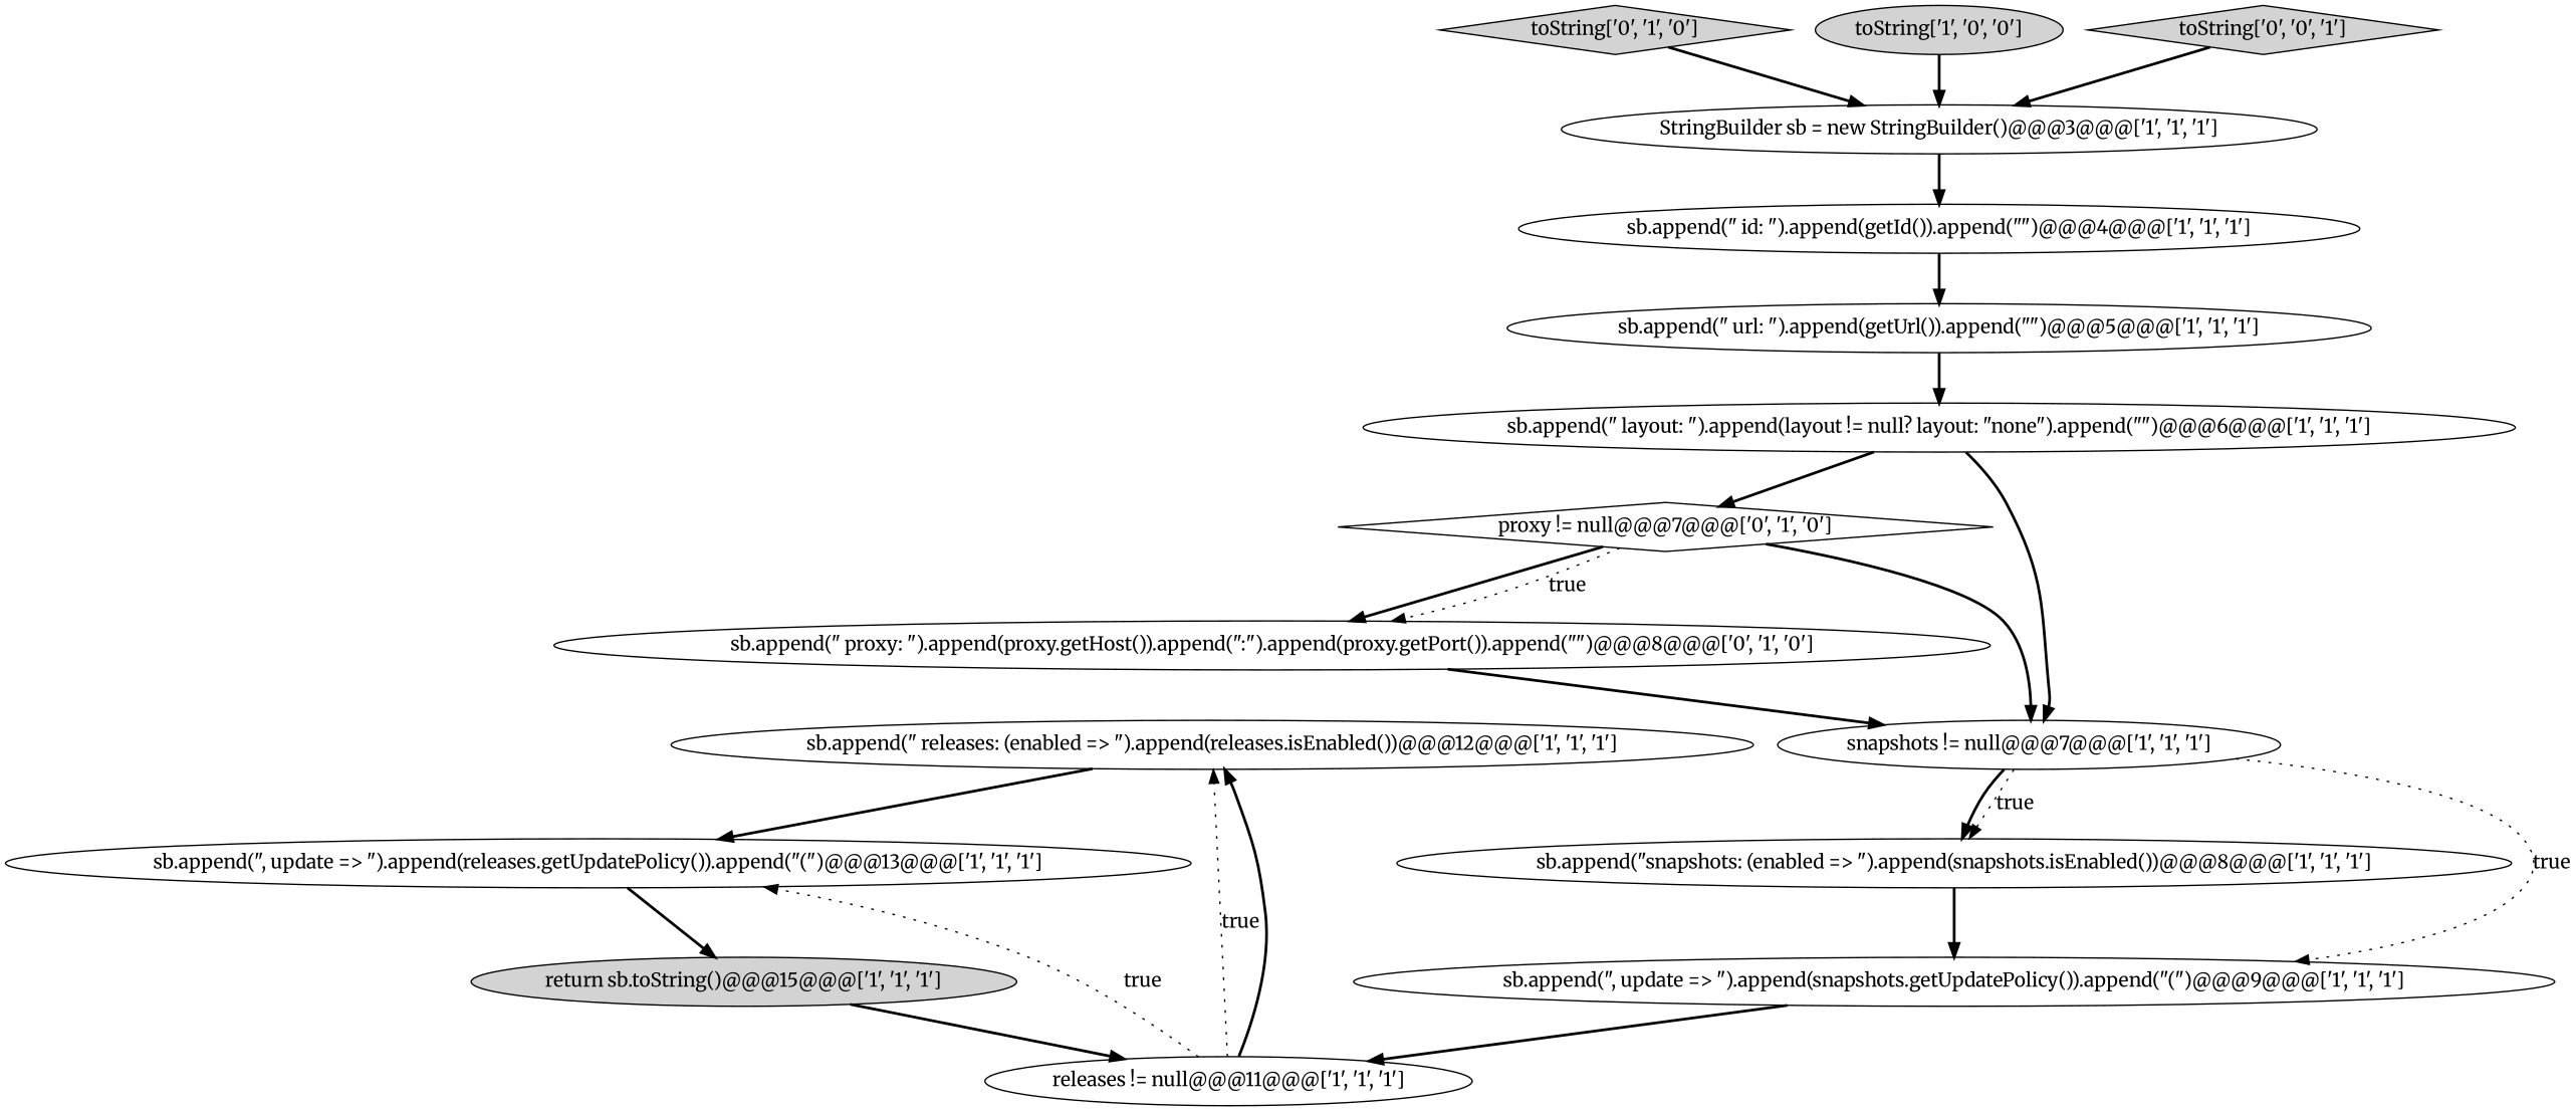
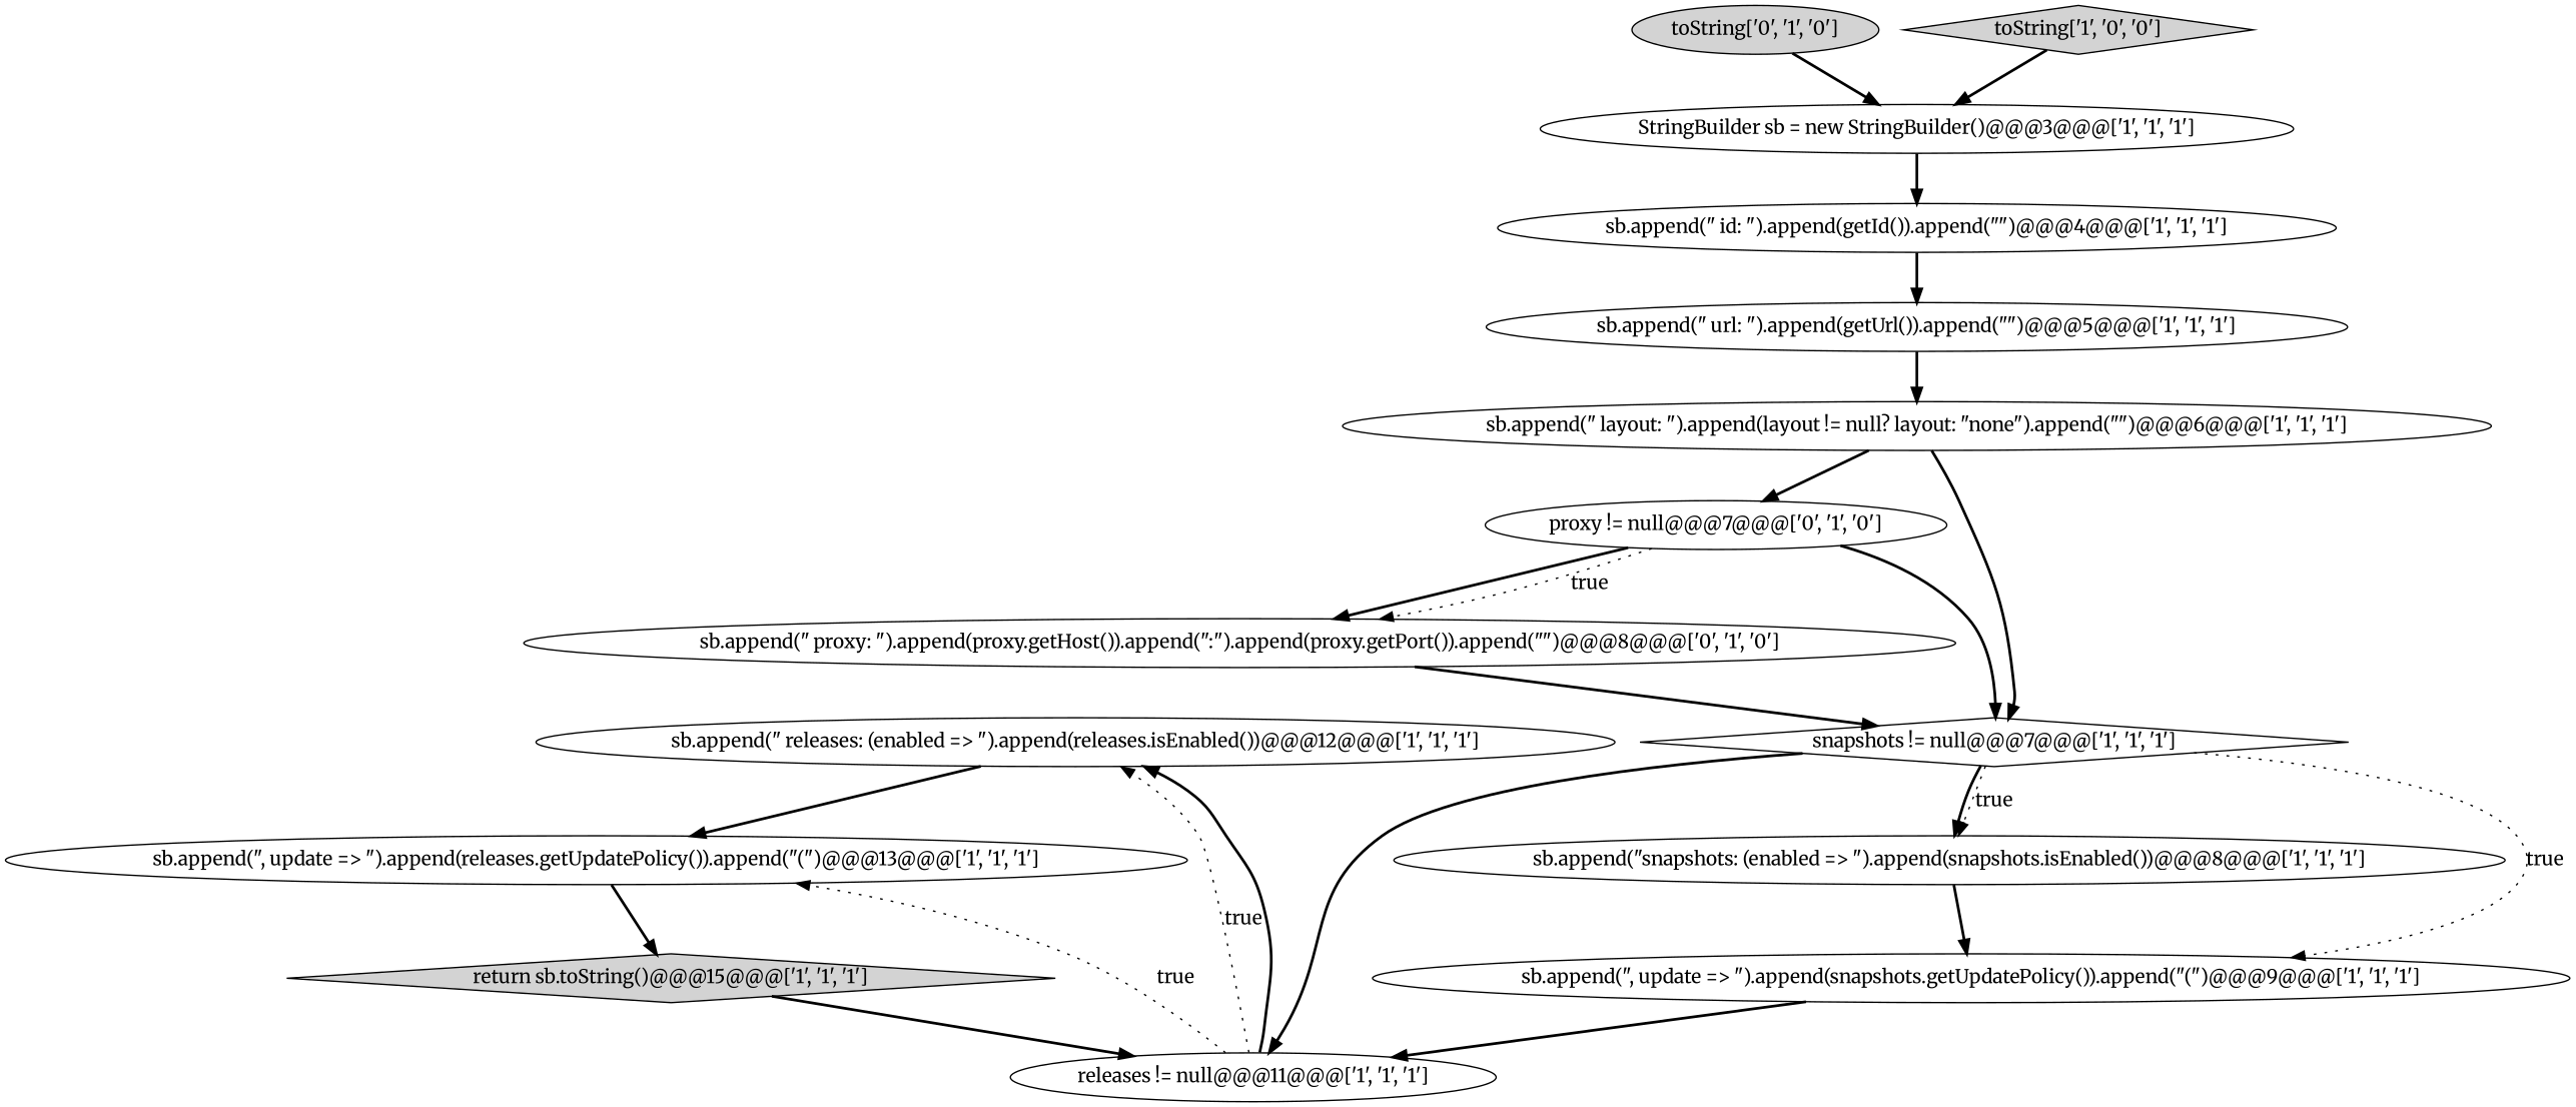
  digraph {
    fontname=Merriweather
    node [fillcolor=white fontname=Merriweather shape=ellipse style=filled]
    edge [fontname=Merriweather style=bold]
    n1 [label="sb.append(\" releases: (enabled => \").append(releases.isEnabled())@@@12@@@['1', '1', '1']"]
    n2 [label="sb.append(\", update => \").append(releases.getUpdatePolicy()).append(\"(\")@@@13@@@['1', '1', '1']"]
-   n3 [fillcolor=lightgray label="return sb.toString()@@@15@@@['1', '1', '1']"]
+   n3 [fillcolor=lightgray label="return sb.toString()@@@15@@@['1', '1', '1']" shape=diamond]
    n4 [label="releases != null@@@11@@@['1', '1', '1']"]
-   n5 [label="proxy != null@@@7@@@['0', '1', '0']" shape=diamond]
+   n5 [label="proxy != null@@@7@@@['0', '1', '0']"]
    n6 [label="sb.append(\" proxy: \").append(proxy.getHost()).append(\":\").append(proxy.getPort()).append(\"\")@@@8@@@['0', '1', '0']"]
-   n7 [label="snapshots != null@@@7@@@['1', '1', '1']"]
+   n7 [label="snapshots != null@@@7@@@['1', '1', '1']" shape=diamond]
    n8 [label="sb.append(\"snapshots: (enabled => \").append(snapshots.isEnabled())@@@8@@@['1', '1', '1']"]
    n9 [label="sb.append(\", update => \").append(snapshots.getUpdatePolicy()).append(\"(\")@@@9@@@['1', '1', '1']"]
    n10 [label="StringBuilder sb = new StringBuilder()@@@3@@@['1', '1', '1']"]
    n11 [label="sb.append(\" id: \").append(getId()).append(\"\")@@@4@@@['1', '1', '1']"]
    n12 [label="sb.append(\" url: \").append(getUrl()).append(\"\")@@@5@@@['1', '1', '1']"]
-   n13 [fillcolor=lightgray label="toString['0', '1', '0']" shape=diamond]
-   n14 [fillcolor=lightgray label="toString['1', '0', '0']"]
-   n15 [fillcolor=lightgray label="toString['0', '0', '1']" shape=diamond]
+   n13 [fillcolor=lightgray label="toString['0', '1', '0']"]
+   n14 [fillcolor=lightgray label="toString['1', '0', '0']" shape=diamond]
    n16 [label="sb.append(\" layout: \").append(layout != null? layout: \"none\").append(\"\")@@@6@@@['1', '1', '1']"]
    n1 -> n2
    n2 -> n3
    n3 -> n4
    n4 -> n1 [label=true style=dotted]
    n4 -> n1
    n4 -> n2 [label=true style=dotted]
    n5 -> n6
    n5 -> n6 [label=true style=dotted]
    n5 -> n7
    n6 -> n7
+   n7 -> n4
    n7 -> n8
    n7 -> n8 [label=true style=dotted]
    n7 -> n9 [label=true style=dotted]
    n8 -> n9
    n9 -> n4
    n10 -> n11
    n11 -> n12
    n12 -> n16
    n13 -> n10
    n14 -> n10
-   n15 -> n10
    n16 -> n5
    n16 -> n7
  }
